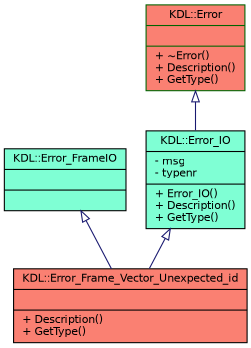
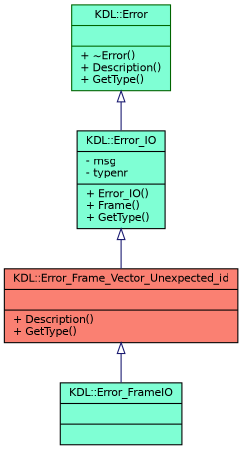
  digraph {
    node [color=black fillcolor=salmon fontname=Helvetica fontsize=10 shape=record style=filled]
    edge [arrowtail=empty color=midnightblue dir=back fontname=Helvetica fontsize=10 labelfontname=Helvetica labelfontsize=10 style=solid]
    n1 [fontcolor=black height=0.2 label="{KDL::Error_Frame_Vector_Unexpected_id\n||+ Description()\l+ GetType()\l}" width=0.4]
    n2 [fillcolor=aquamarine height=0.2 label="{KDL::Error_FrameIO\n||}" width=0.4]
-   n3 [fillcolor=aquamarine height=0.2 label="{KDL::Error_IO\n|- msg\l- typenr\l|+ Error_IO()\l+ Description()\l+ GetType()\l}" width=0.4]
-   n4 [color=darkgreen height=0.2 label="{KDL::Error\n||+ ~Error()\l+ Description()\l+ GetType()\l}" width=0.4]
-   n2 -> n1
+   n3 [fillcolor=aquamarine height=0.2 label="{KDL::Error_IO\n|- msg\l- typenr\l|+ Error_IO()\l+ Frame()\l+ GetType()\l}" width=0.4]
+   n4 [color=darkgreen fillcolor=aquamarine height=0.2 label="{KDL::Error\n||+ ~Error()\l+ Description()\l+ GetType()\l}" width=0.4]
+   n1 -> n2
    n3 -> n1
    n4 -> n3
  }
